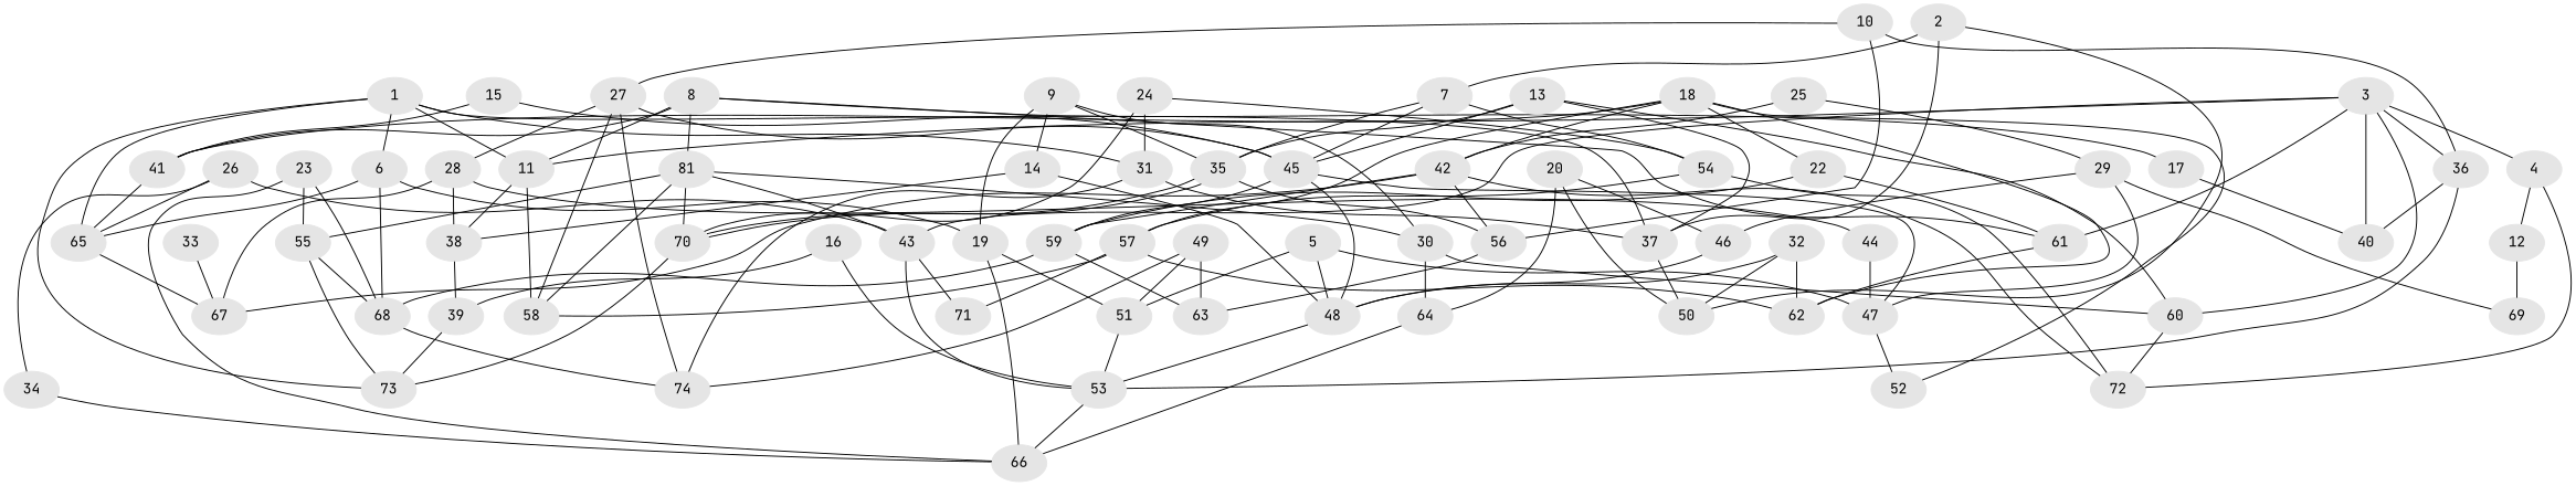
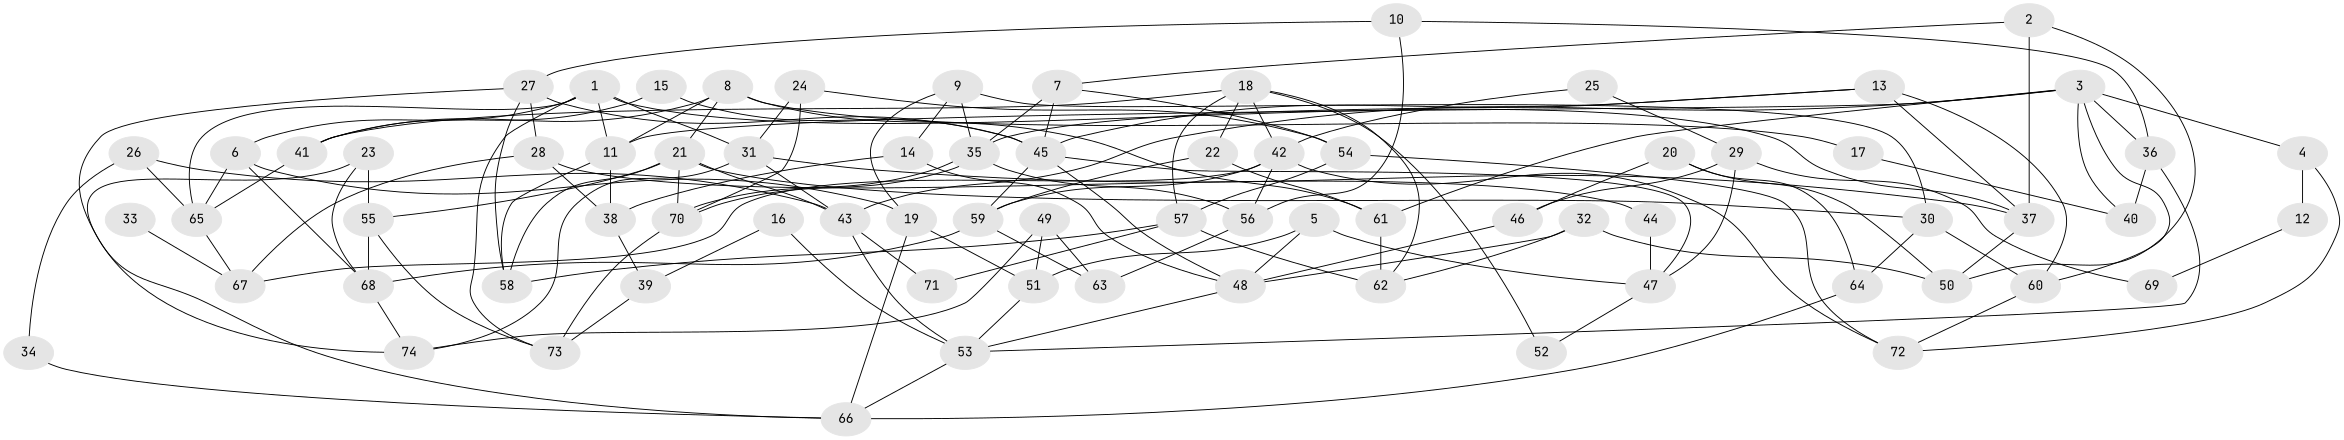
  graph {
    fontname="JetBrains Mono"
    node [color=gray90 fontname="JetBrains Mono" style=filled]
    edge [fontname="JetBrains Mono"]
    1
    6
    11
    31
    37
    65
    73
    19
    68
    38
    58
    43
    74
    50
    67
    2
    7
    35
    45
    54
    3
    4
    36
    40
    60
    61
    12
    72
    53
    71
    62
    69
    5
    47
    48
    51
    52
    66
    56
    70
    59
    57
    8
    17
-   21 [label=81]
+   21
    41
    30
    55
    9
    14
    64
    10
    27
    28
    63
    39
    13
    15
    16
    18
    22
    42
    20
    46
    23
    24
    25
    29
    26
    34
    44
    32
    33
    49
    1 -- 6
    1 -- 11
    1 -- 31
    1 -- 37
    1 -- 65
    1 -- 73
    6 -- 65
    6 -- 19
    6 -- 68
    11 -- 38
    11 -- 58
    31 -- 37
+   31 -- 43
    31 -- 74
    37 -- 50
    65 -- 67
    19 -- 51
    19 -- 66
    68 -- 74
    38 -- 39
    43 -- 53
    43 -- 71
    2 -- 37
    2 -- 50
    2 -- 7
    7 -- 35
    7 -- 45
    7 -- 54
    35 -- 56
    35 -- 70
    35 -- 70
    45 -- 47
    45 -- 48
    45 -- 59
    54 -- 72
    54 -- 57
    3 -- 11
    3 -- 43
    3 -- 4
    3 -- 36
    3 -- 40
    3 -- 60
    3 -- 61
    4 -- 12
    4 -- 72
    36 -- 40
    36 -- 53
    60 -- 72
    61 -- 62
    12 -- 69
    53 -- 66
    5 -- 47
    5 -- 48
    5 -- 51
    47 -- 52
    48 -- 53
    51 -- 53
    56 -- 63
    70 -- 73
    59 -- 68
    59 -- 63
    57 -- 58
    57 -- 71
    57 -- 62
    8 -- 11
    8 -- 61
    8 -- 17
    8 -- 21
    8 -- 41
    17 -- 40
    21 -- 58
    21 -- 43
    21 -- 70
    21 -- 30
    21 -- 55
    41 -- 65
    30 -- 60
    30 -- 64
    55 -- 73
    55 -- 68
    9 -- 19
    9 -- 35
    9 -- 30
    9 -- 14
    14 -- 38
    14 -- 48
    64 -- 66
    10 -- 36
    10 -- 56
    10 -- 27
    27 -- 58
    27 -- 74
    27 -- 45
    27 -- 28
    28 -- 38
    28 -- 67
    28 -- 44
    39 -- 73
    13 -- 37
    13 -- 35
    13 -- 45
    13 -- 60
    15 -- 45
    15 -- 41
    16 -- 53
    16 -- 39
    18 -- 62
    18 -- 52
    18 -- 57
    18 -- 41
    18 -- 22
    18 -- 42
    22 -- 61
    22 -- 59
    42 -- 67
    42 -- 72
    42 -- 56
    42 -- 59
    20 -- 50
    20 -- 64
    20 -- 46
    46 -- 48
    23 -- 68
    23 -- 66
    23 -- 55
    24 -- 31
    24 -- 54
    24 -- 70
    25 -- 42
    25 -- 29
    29 -- 69
    29 -- 47
    29 -- 46
    26 -- 65
    26 -- 43
    26 -- 34
    34 -- 66
    44 -- 47
    32 -- 50
    32 -- 62
    32 -- 48
    33 -- 67
    49 -- 74
    49 -- 51
    49 -- 63
  }
